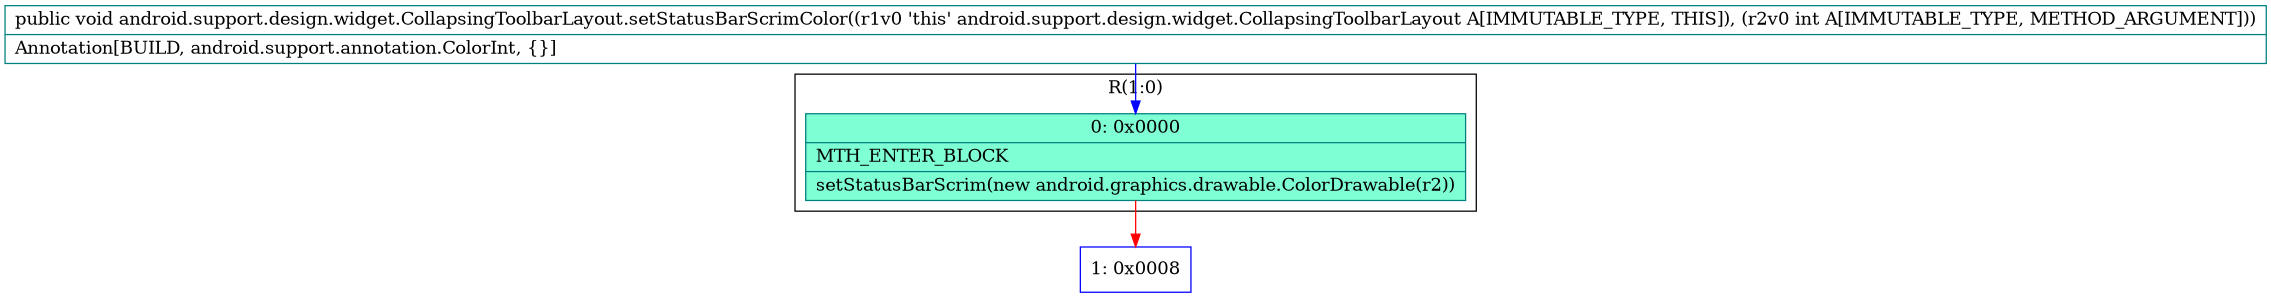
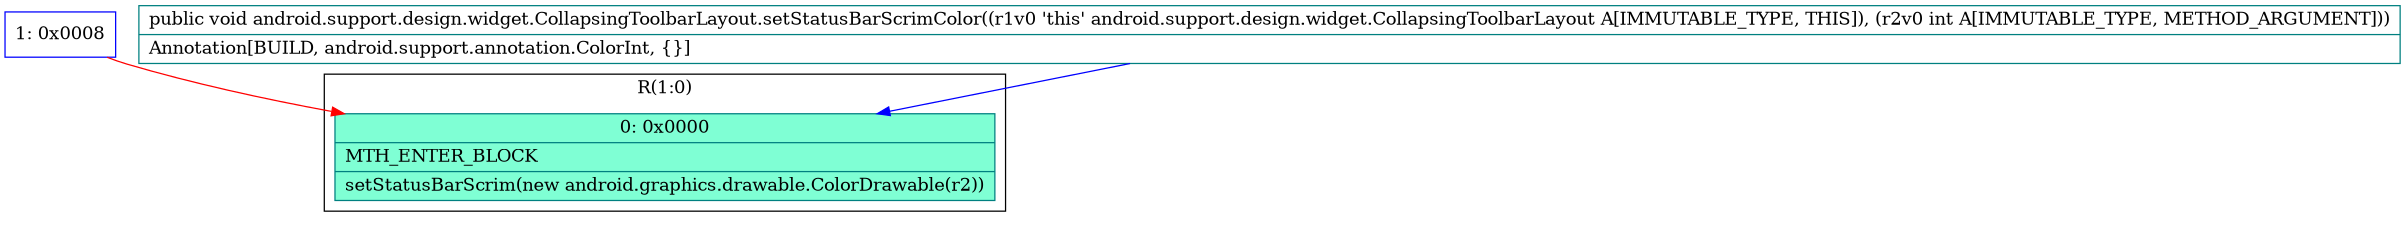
  digraph {
    node [color=teal shape=record style=filled fillcolor=white]
    n1 [label="{0\:\ 0x0000|MTH_ENTER_BLOCK\l|setStatusBarScrim(new android.graphics.drawable.ColorDrawable(r2))\l}" fillcolor=aquamarine]
    n2 [color=blue label="{1\:\ 0x0008}"]
    n3 [label="{public void android.support.design.widget.CollapsingToolbarLayout.setStatusBarScrimColor((r1v0 'this' android.support.design.widget.CollapsingToolbarLayout A[IMMUTABLE_TYPE, THIS]), (r2v0 int A[IMMUTABLE_TYPE, METHOD_ARGUMENT]))  | Annotation[BUILD, android.support.annotation.ColorInt, \{\}]\l}"]
    subgraph cluster_1 {
      label="R(1:0)"
      n1
    }
-   n1 -> n2 [color=red]
+   n2 -> n1 [color=red]
    n3 -> n1 [color=blue]
  }
